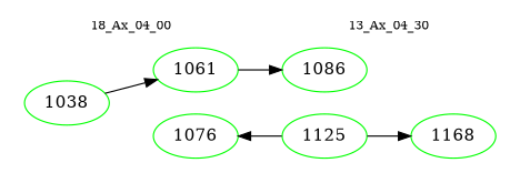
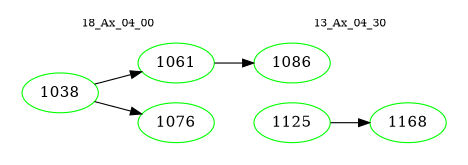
  digraph {
    rankdir=LR
    node [color=green]
    edge [color=black]
    n1 [label=1038]
    n2 [label=1076]
    n3 [label=1061]
    n4 [label=1125]
    n5 [label=1168]
    n6 [label=1086]
    subgraph cluster_1 {
      color=white
      fontsize=10
      label="18_Ax_04_00"
      n1
      n2
      n3
    }
    subgraph cluster_2 {
      color=white
      fontsize=10
      label="13_Ax_04_30"
      n4
      n5
      n6
    }
-   n4 -> n2
+   n1 -> n2
    n1 -> n3
    n3 -> n6
    n4 -> n5
  }
